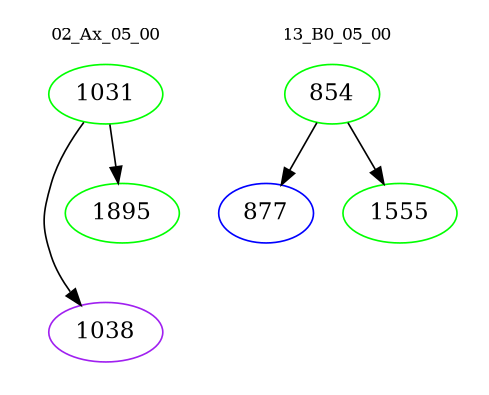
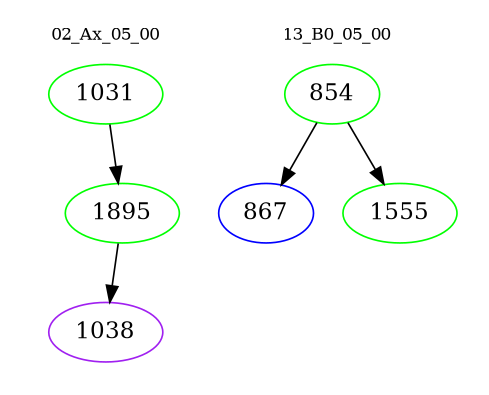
  digraph {
    node [color=green]
    edge [color=black]
    n1 [label=1031]
    n2 [color=purple label=1038]
    n3 [label=1895]
    n4 [label=854]
-   n5 [color=blue label=877]
+   n5 [color=blue label=867]
    n6 [label=1555]
    subgraph cluster_1 {
      color=white
      fontsize=10
      label="02_Ax_05_00"
      n1
      n2
      n3
    }
    subgraph cluster_2 {
      color=white
      fontsize=10
      label="13_B0_05_00"
      n4
      n5
      n6
    }
-   n1 -> n2
+   n3 -> n2
    n1 -> n3
    n4 -> n5
    n4 -> n6
  }
